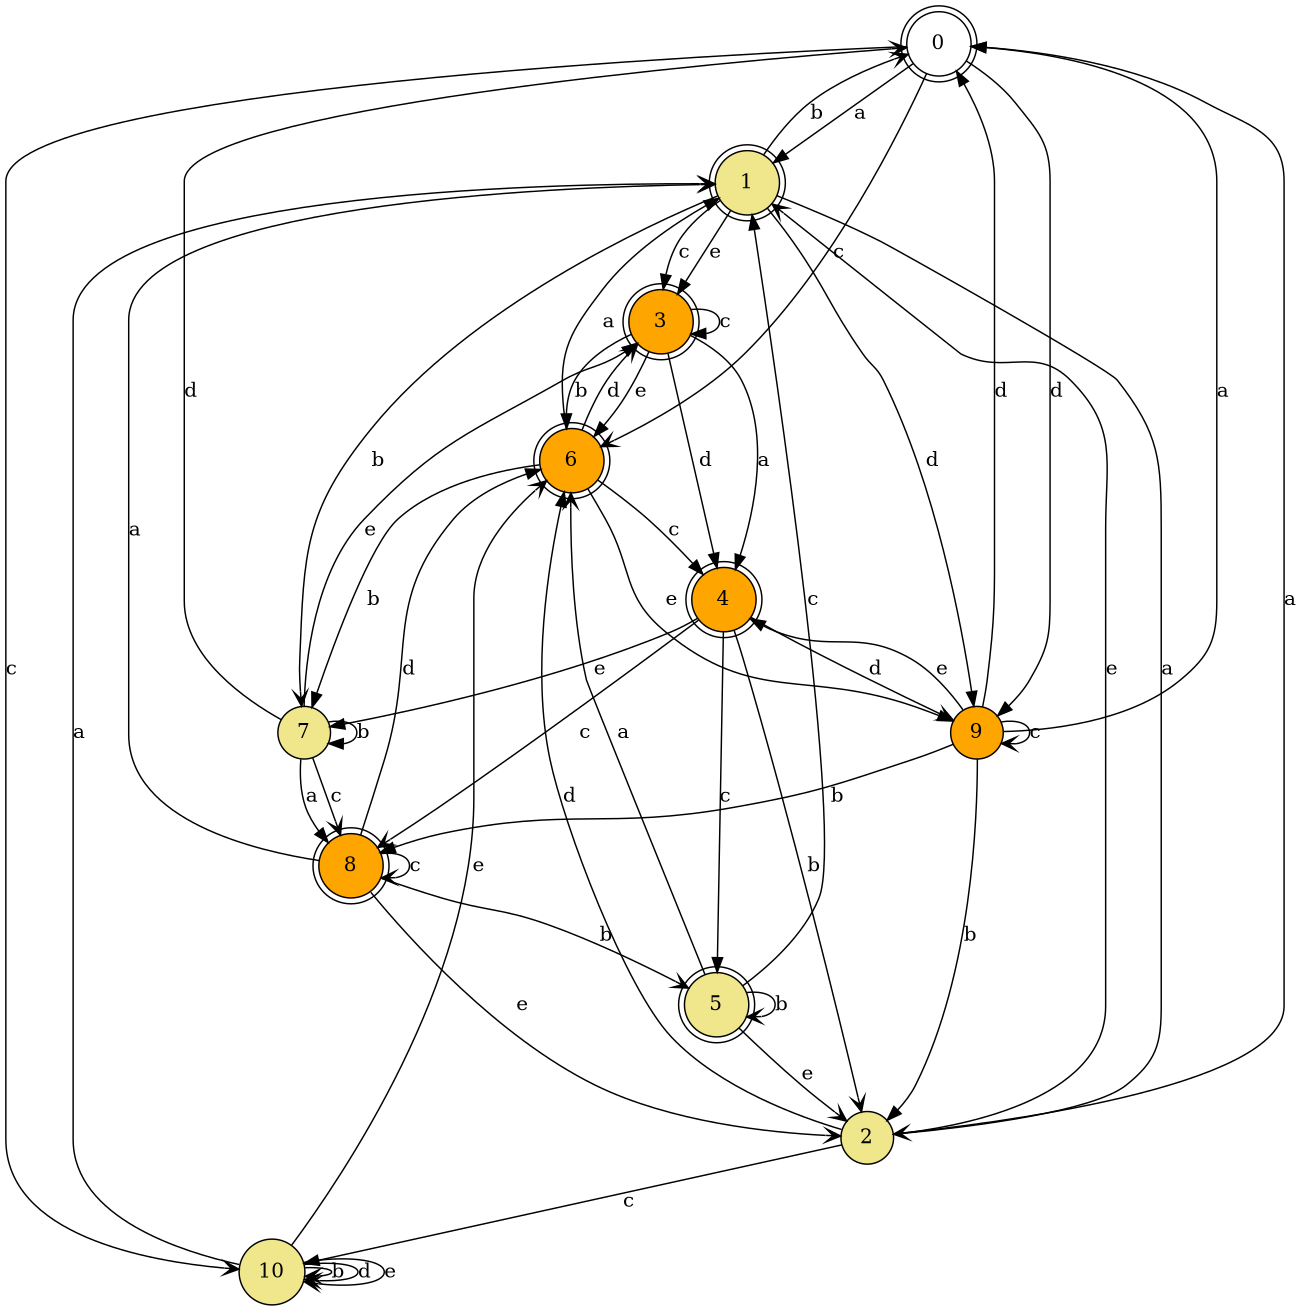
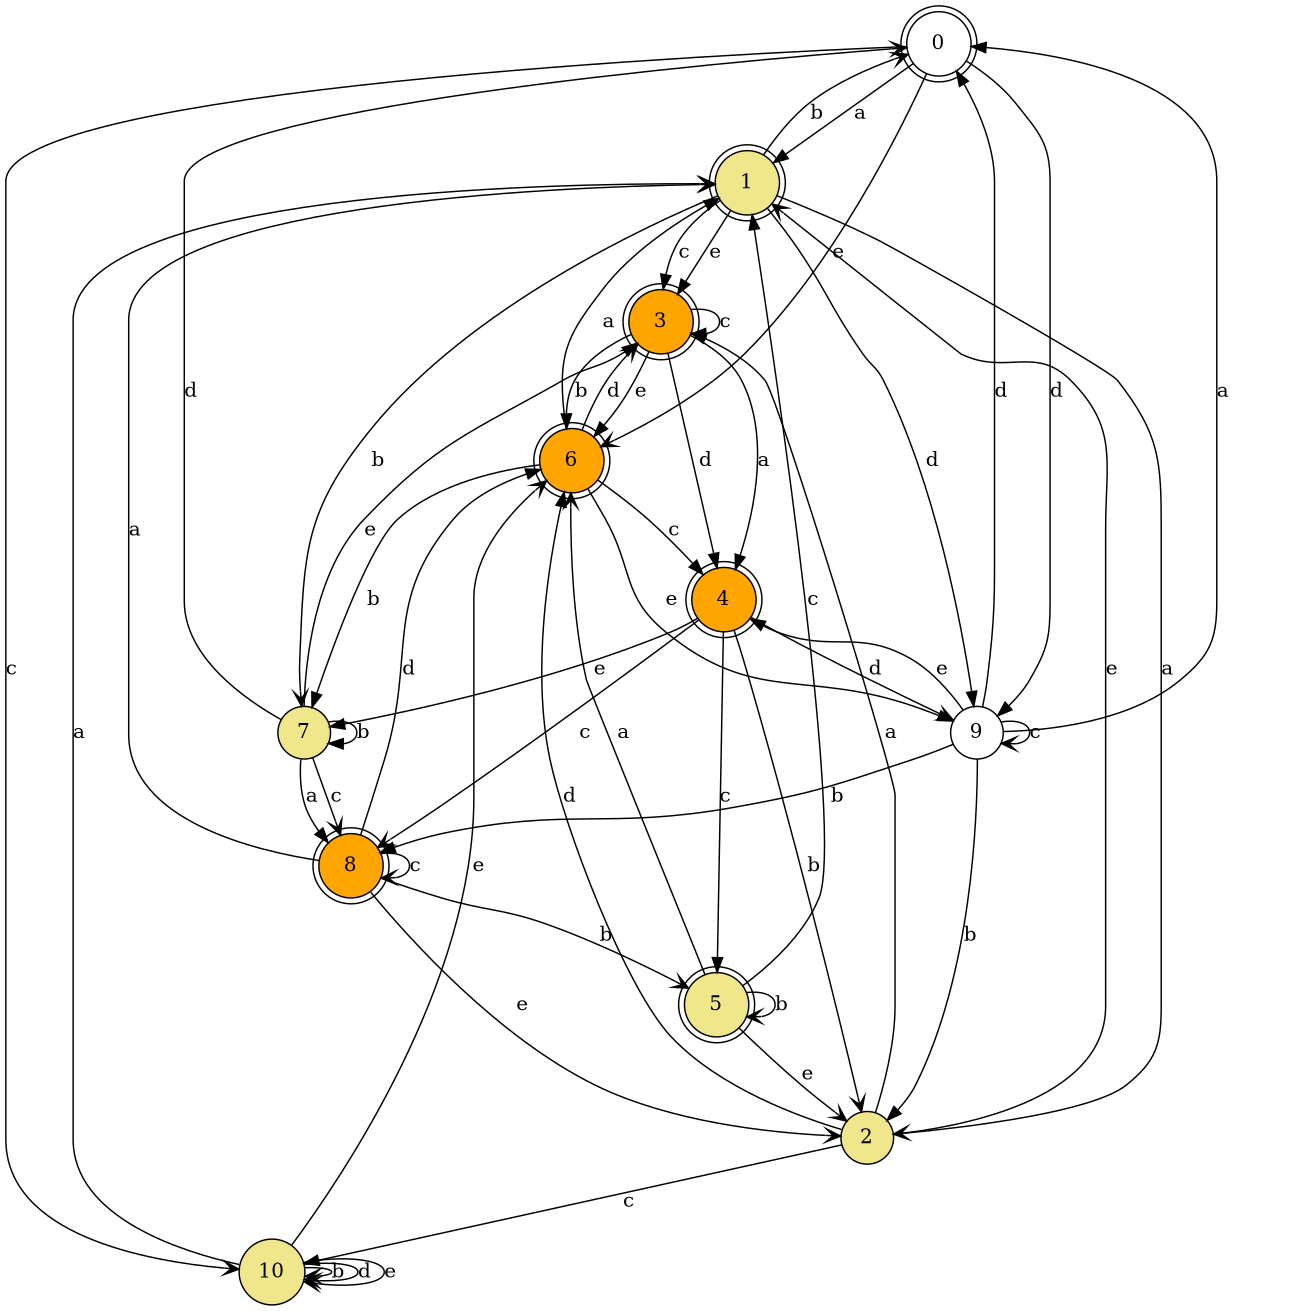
  digraph {
    rankdir=TB
    node [color=black fillcolor=khaki shape=doublecircle style="rounded,filled"]
    edge [arrowhead=normal]
    n1 [fillcolor=white label=0]
    n2 [label=1]
    n3 [fillcolor=orange label=6]
-   n4 [fillcolor=orange label=9 shape=circle style=filled]
+   n4 [fillcolor=white label=9 shape=circle style=filled]
    n5 [label=10 shape=circle style=filled]
    n6 [label=7 shape=circle style=filled]
    n7 [label=2 shape=circle style=filled]
    n8 [fillcolor=orange label=3]
    n9 [fillcolor=orange label=4]
    n10 [fillcolor=orange label=8]
    n11 [label=5]
    n1 -> n2 [label=a]
-   n1 -> n3 [arrowhead=vee label=c]
+   n1 -> n3 [arrowhead=vee label=e]
    n1 -> n4 [label=d]
    n1 -> n5 [arrowhead=vee label=c]
    n2 -> n1 [arrowhead=vee label=b]
    n2 -> n4 [label=d]
    n2 -> n6 [arrowhead=vee label=b]
    n2 -> n7 [arrowhead=vee label=a]
    n2 -> n8 [label=c]
    n2 -> n8 [label=e]
    n3 -> n2 [label=a]
    n3 -> n4 [label=e]
    n3 -> n6 [label=b]
    n3 -> n8 [arrowhead=vee label=d]
    n3 -> n9 [label=c]
    n4 -> n1 [label=a]
    n4 -> n1 [label=d]
    n4 -> n4 [arrowhead=vee label=c]
    n4 -> n7 [label=b]
    n4 -> n9 [label=e]
    n4 -> n10 [label=b]
    n5 -> n2 [arrowhead=vee label=a]
    n5 -> n3 [arrowhead=vee label=e]
    n5 -> n5 [arrowhead=vee label=b]
    n5 -> n5 [arrowhead=vee label=d]
    n5 -> n5 [arrowhead=vee label=e]
    n6 -> n1 [arrowhead=vee label=d]
    n6 -> n6 [label=b]
    n6 -> n8 [label=e]
    n6 -> n10 [label=a]
    n6 -> n10 [arrowhead=vee label=c]
    n7 -> n2 [arrowhead=vee label=e]
    n7 -> n3 [label=d]
    n7 -> n5 [label=c]
-   n7 -> n1 [label=a]
+   n7 -> n8 [label=a]
    n8 -> n3 [label=b]
    n8 -> n3 [label=e]
    n8 -> n8 [label=c]
    n8 -> n9 [label=a]
    n8 -> n9 [label=d]
    n9 -> n4 [arrowhead=vee label=d]
    n9 -> n6 [label=e]
    n9 -> n7 [arrowhead=vee label=b]
    n9 -> n10 [arrowhead=vee label=c]
    n9 -> n11 [label=c]
    n10 -> n2 [arrowhead=vee label=a]
    n10 -> n3 [label=d]
    n10 -> n7 [arrowhead=vee label=e]
    n10 -> n10 [arrowhead=vee label=c]
    n10 -> n11 [arrowhead=vee label=b]
    n11 -> n2 [label=c]
    n11 -> n3 [arrowhead=vee label=a]
    n11 -> n7 [arrowhead=vee label=e]
    n11 -> n11 [arrowhead=vee label=b]
  }
